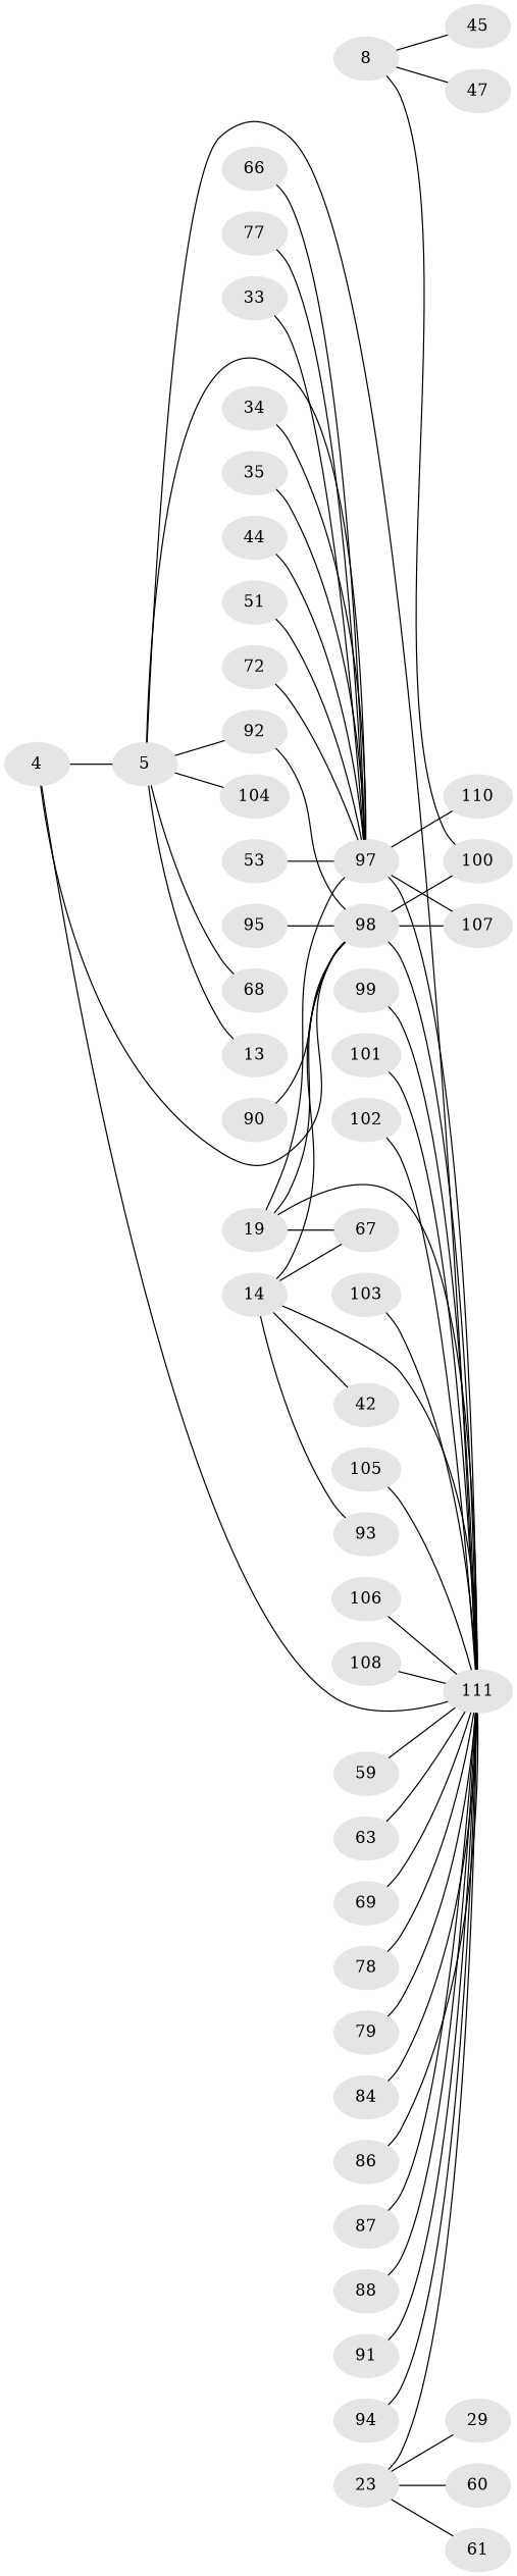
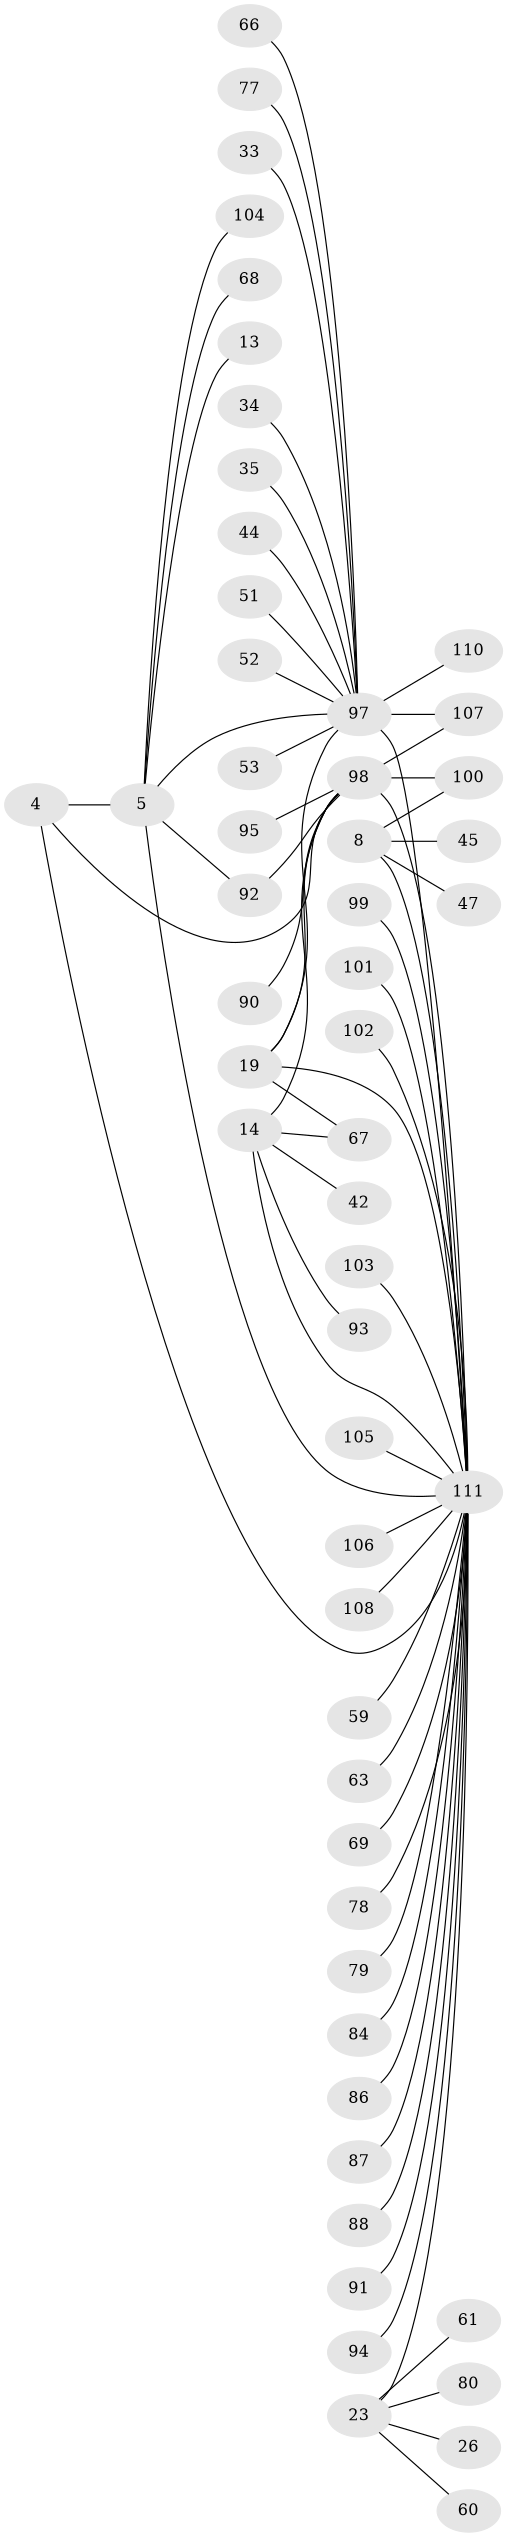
  graph {
    rankdir=LR
    node [color=gray90 style=filled]
    4 [super="+2"]
    5 [super="+1+3"]
    98 [super="+76"]
    111 [super="+109+89+37+74+46+48+58"]
    68
    n6 [label=13]
    92 [super="+41"]
    97 [super="+56+20"]
    104
    100 [super="+96"]
    107
    110 [super="+30"]
    8 [super="+6"]
    45
    47
    14 [super="+11"]
    42
    67
    93
    19 [super="+18"]
    23 [super="+22"]
-   26 [label=29]
+   26
    60
    61
+   80
    33
    34
    35
    44
    51
-   52 [label=72]
+   52
    53
    59
    63
    66
    69
    77 [super="+71"]
    78
    79
    84 [super="+64"]
    86
    87 [super="+82"]
    88
    90
    91
    94
    95
    99
    101
    102
    103
    105 [super="+72"]
    106
    108
    4 -- 5 [weight=6]
    4 -- 98
    4 -- 111
    5 -- 111 [weight=2]
    5 -- 68
    5 -- n6
    5 -- 92
    5 -- 97 [weight=2]
    5 -- 104
    98 -- 111 [weight=2]
    98 -- 100
    98 -- 107
    92 -- 98
    97 -- 111 [weight=5]
    97 -- 107
    97 -- 110
+   8 -- 111 [weight=7]
    8 -- 100
    8 -- 45
    8 -- 47
    14 -- 98 [weight=6]
    14 -- 111
    14 -- 42
    14 -- 67
    14 -- 93
    19 -- 98
    19 -- 111
    19 -- 97 [weight=6]
    19 -- 67
    23 -- 111 [weight=6]
    23 -- 26
    23 -- 60
    23 -- 61
+   23 -- 80
    33 -- 97
    34 -- 97
    35 -- 97
    44 -- 97
    51 -- 97
    52 -- 97
    53 -- 97
    59 -- 111
    63 -- 111
    66 -- 97
    69 -- 111
    77 -- 97
    78 -- 111
    79 -- 111
    84 -- 111
    86 -- 111
    87 -- 111
    88 -- 111
    90 -- 98
    91 -- 111
    94 -- 111
    95 -- 98
    99 -- 111
    101 -- 111
    102 -- 111
    103 -- 111
    105 -- 111
    106 -- 111
    108 -- 111
  }
